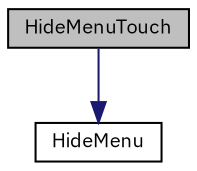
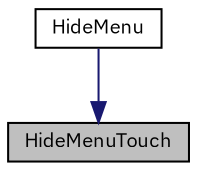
  digraph {
    rankdir=TB
    fontname="IBM Plex Sans"
    node [color=black fontname="IBM Plex Sans" fontsize=10 shape=record style=filled]
    n1 [fillcolor=grey75 fontcolor=black height=0.2 label=HideMenuTouch width=0.4]
    n2 [fillcolor=white height=0.2 label=HideMenu width=0.4]
-   n1 -> n2 [color=midnightblue fontname="IBM Plex Sans" fontsize=10 labelfontname=Helvetica labelfontsize=10 style=solid]
+   n2 -> n1 [color=midnightblue fontname="IBM Plex Sans" fontsize=10 labelfontname=Helvetica labelfontsize=10 style=solid]
  }
